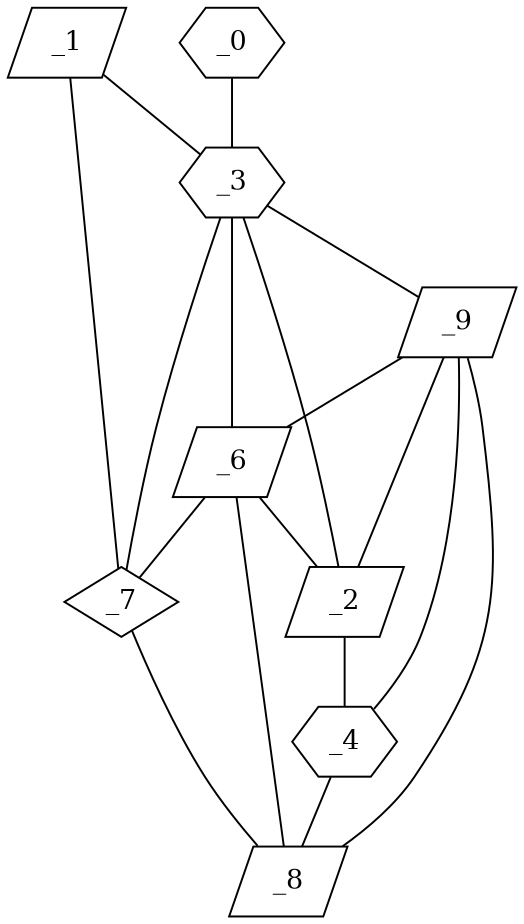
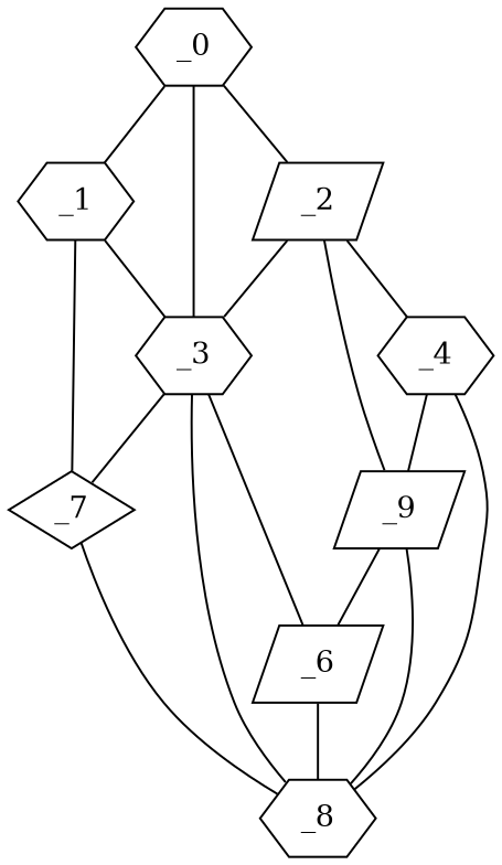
  graph {
    node [shape=hexagon x=13]
    edge [valence=2]
    _0 [y=75]
-   _1 [shape=parallelogram y=118]
+   _1 [y=118]
    _2 [shape=parallelogram x=17 y=9]
    _3 [x=45 y=77]
    _7 [shape=diamond x=109 y=126]
    _4 [x=64 y=8]
    n7 [label=_9 shape=parallelogram x=68 y=62]
    _6 [shape=parallelogram x=108 y=82]
-   _8 [shape=parallelogram x=118 y=68]
-   _6 -- _2 [valence=1]
+   _8 [x=118 y=68]
+   _0 -- _1 [valence=1]
+   _0 -- _2 [valence=1]
    _0 -- _3
    _1 -- _3
    _1 -- _7 [valence=1]
    _2 -- _3 [valence=1]
    _2 -- _4 [valence=1]
    _2 -- n7
    _3 -- _7
-   _3 -- n7 [valence=1]
+   _3 -- _8 [valence=1]
    _3 -- _6
    _7 -- _8 [valence=1]
    _4 -- n7
    _4 -- _8 [valence=1]
    n7 -- _6
    n7 -- _8
-   _6 -- _7
    _6 -- _8
  }
